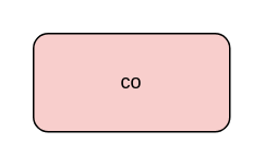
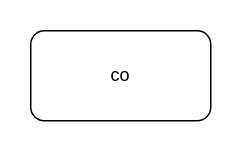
  <mxCell id="0" />
  <mxCell id="1" parent="0" />
- <mxCell id="2" value="co" style="rounded=1;whiteSpace=wrap;html=1;fillColor=#f8cecc;" vertex="1" parent="1"><mxGeometry x="20" y="20" width="120" height="60" as="geometry" /></mxCell>
+ <mxCell id="2" value="co" style="rounded=1;whiteSpace=wrap;html=1;" vertex="1" parent="1"><mxGeometry x="20" y="20" width="120" height="60" as="geometry" /></mxCell>
